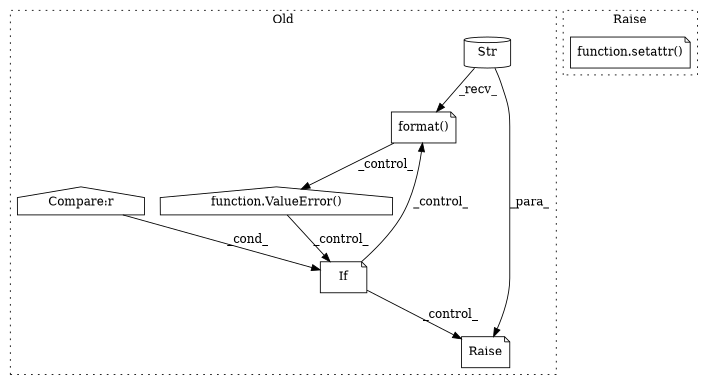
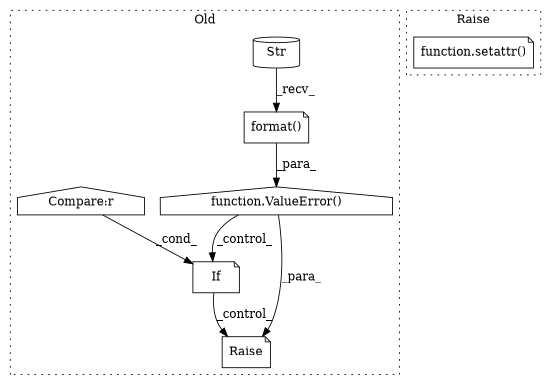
  digraph {
    node [a=75 shape=note]
    n1 [l="97,1" label="format()" s="9751,9852"]
    n2 [a=66 l=51 label=Str s=9751 shape=cylinder]
    n3 [a=91 l=6 label=Raise s=9721]
    n4 [a=96 l=3 label=If s=9695]
    n5 [a=40 l=13 label="Compare:r" s=9698 shape=house]
    n6 [l="24,10" label="function.ValueError()" s="9727,9853" shape=house]
    n7 [l="8,1" label="function.setattr()" s="9601,9640"]
    subgraph cluster_1 {
      label=Old
      style=dotted
      n1
      n2
      n3
      n4
      n5
      n6
    }
    subgraph cluster_2 {
      label=Raise
      style=dotted
      n7
    }
-   n1 -> n6 [label=_control_]
+   n1 -> n6 [label=_para_]
    n2 -> n1 [label=_recv_]
-   n4 -> n1 [label=_control_]
    n4 -> n3 [label=_control_]
    n5 -> n4 [label=_cond_]
-   n2 -> n3 [label=_para_]
+   n6 -> n3 [label=_para_]
    n6 -> n4 [label=_control_]
  }
